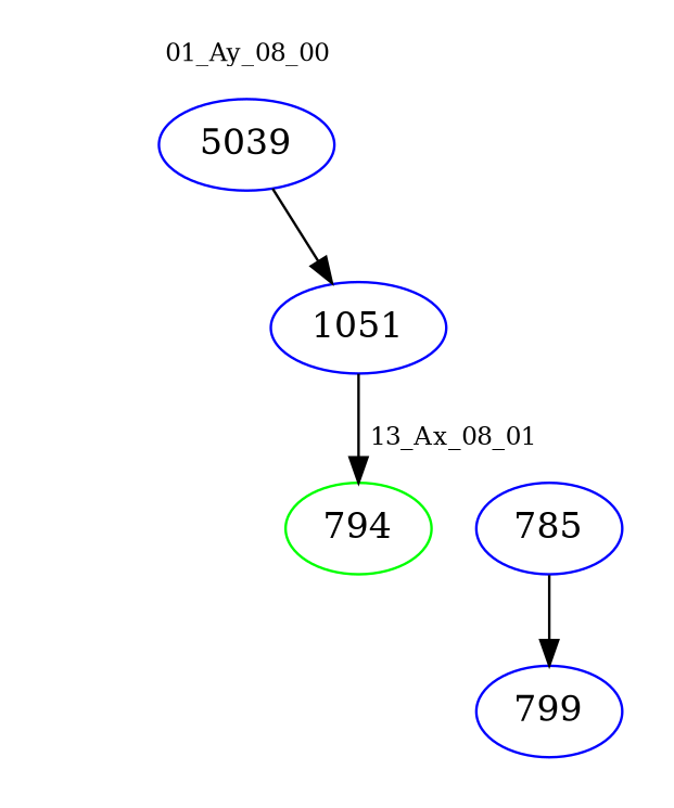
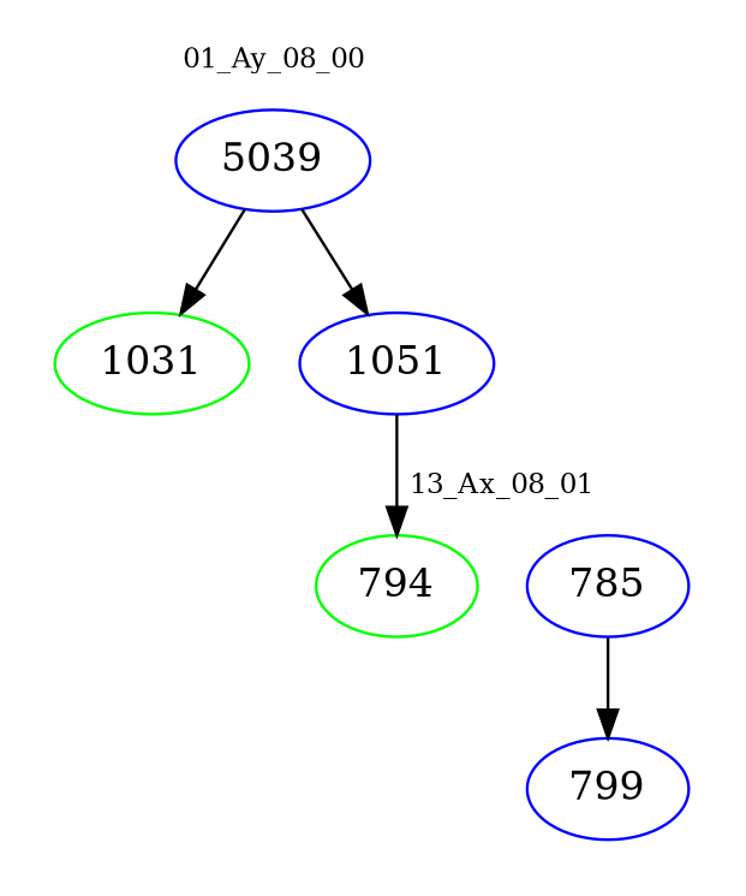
  digraph {
    node [color=blue]
    edge [color=black]
    n1 [label=5039]
+   n2 [color=green label=1031]
    n3 [label=1051]
    n4 [label=785]
    n5 [color=green label=794]
    n6 [label=799]
    subgraph cluster_1 {
      color=white
      fontsize=10
      label="01_Ay_08_00"
      n1
+     n2
      n3
    }
    subgraph cluster_2 {
      color=white
      fontsize=10
      label="13_Ax_08_01"
      n4
      n5
      n6
    }
+   n1 -> n2
    n1 -> n3
    n3 -> n5
    n4 -> n6
  }
